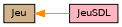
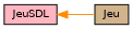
  digraph {
    rankdir=LR
    fontname="DejaVu Sans"
    node [color=black fontname="DejaVu Sans" fontsize=10 shape=record style=filled]
    n1 [fillcolor=tan height=0.2 label=Jeu width=0.4]
    n2 [fillcolor=lightpink height=0.2 label=JeuSDL width=0.4]
-   n1 -> n2 [color=darkorange dir=back fontname="DejaVu Sans" fontsize=10 labelfontname=Helvetica labelfontsize=10 style=solid]
+   n2 -> n1 [color=darkorange dir=back fontname="DejaVu Sans" fontsize=10 labelfontname=Helvetica labelfontsize=10 style=solid]
  }
